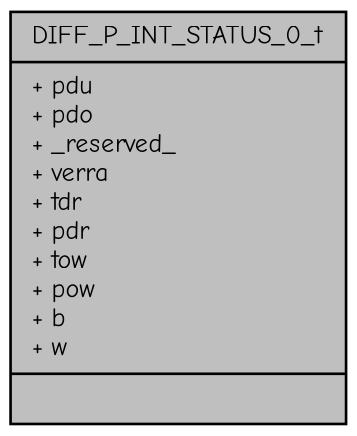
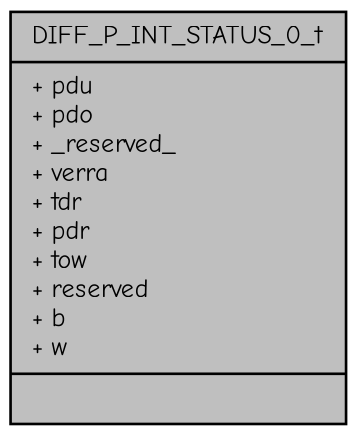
  digraph {
    fontname="Comic Neue"
-   n1 [color=black fillcolor=grey75 fontcolor=black fontname="Comic Neue" fontsize=10 height=0.2 label="{DIFF_P_INT_STATUS_0_t\n|+ pdu\l+ pdo\l+ _reserved_\l+ verra\l+ tdr\l+ pdr\l+ tow\l+ pow\l+ b\l+ w\l|}" shape=record style=filled width=0.4]
+   n1 [color=black fillcolor=grey75 fontcolor=black fontname="Comic Neue" fontsize=10 height=0.2 label="{DIFF_P_INT_STATUS_0_t\n|+ pdu\l+ pdo\l+ _reserved_\l+ verra\l+ tdr\l+ pdr\l+ tow\l+ reserved\l+ b\l+ w\l|}" shape=record style=filled width=0.4]
  }
